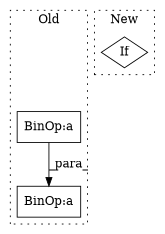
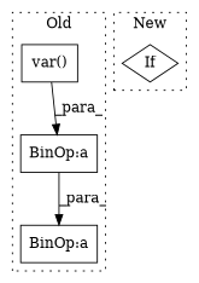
  digraph {
    node [a=82 l=3 shape=box]
+   n1 [a=75 l="10,1" label="var()" s="9868,9904"]
    n2 [label="BinOp:a" s=9865]
    n3 [label="BinOp:a" s=9854]
    n4 [a=96 label=If s=10820 shape=diamond]
    subgraph cluster_1 {
      label=Old
      style=dotted
+     n1
      n2
      n3
    }
    subgraph cluster_2 {
      label=New
      style=dotted
      n4
    }
+   n1 -> n2 [label=_para_]
    n2 -> n3 [label=_para_]
  }
